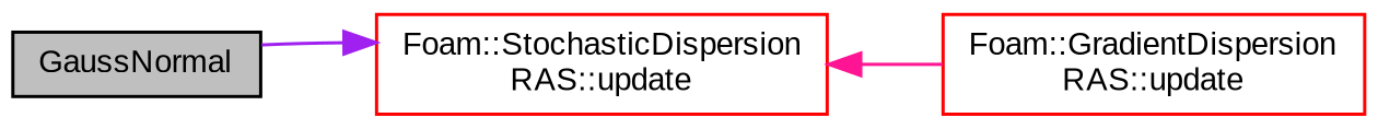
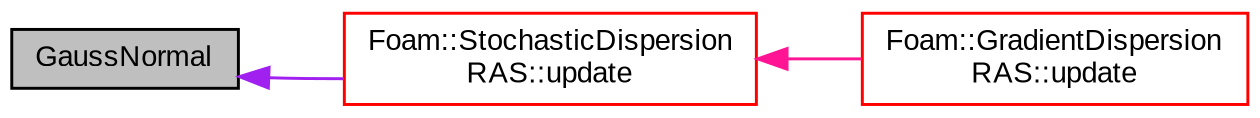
  digraph {
    fontname="Liberation Sans"
    rankdir=LR
    node [color=red fontname="Liberation Sans" fontsize=10 shape=record]
    edge [dir=back fontname="Liberation Sans" fontsize=10 labelfontname=Helvetica labelfontsize=10 style=solid]
    n1 [color=black fillcolor=grey75 fontcolor=black height=0.2 label=GaussNormal style=filled width=0.4]
    n2 [height=0.2 label="Foam::StochasticDispersion\lRAS::update" width=0.4]
    n3 [height=0.2 label="Foam::GradientDispersion\lRAS::update" width=0.4]
-   n2 -> n1 [color=purple]
+   n1 -> n2 [color=purple]
    n2 -> n3 [color=deeppink]
  }
